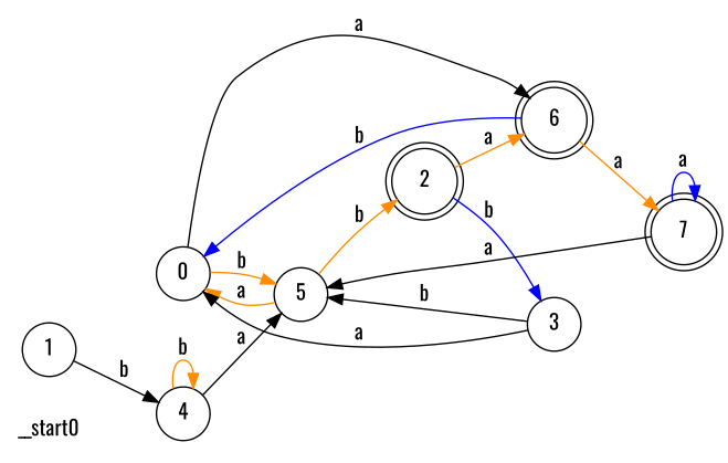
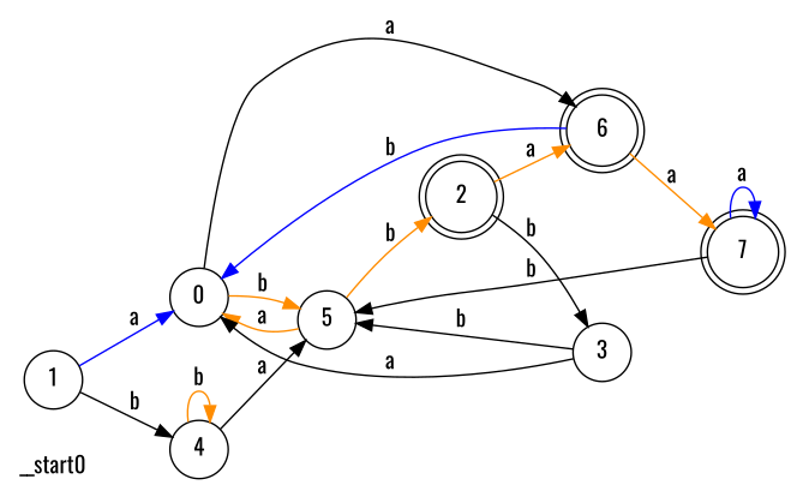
  digraph {
    fontname=Oswald
    rankdir=LR
    node [fontname=Oswald shape=circle color=black fillcolor=white style=filled]
    edge [color=darkorange fontname=Oswald]
    __start0 [shape=none color="" fillcolor="" style=""]
    n2 [label=0]
    n3 [label=5]
    n4 [label=6 shape=doublecircle style="rounded,filled"]
    n5 [label=2 shape=doublecircle style="rounded,filled"]
    n6 [label=7 shape=doublecircle style="rounded,filled"]
    n7 [label=1]
    n8 [label=4]
    n9 [label=3]
    n2 -> n3 [label=b]
    n2 -> n4 [color=black label=a]
    n3 -> n2 [label=a]
    n3 -> n5 [label=b]
    n4 -> n2 [color=blue label=b]
    n4 -> n6 [label=a]
    n5 -> n4 [label=a]
-   n5 -> n9 [color=blue label=b]
-   n6 -> n3 [color=black label=a]
+   n5 -> n9 [color=black label=b]
+   n6 -> n3 [color=black label=b]
    n6 -> n6 [color=blue label=a]
+   n7 -> n2 [color=blue label=a]
    n7 -> n8 [color=black label=b]
    n8 -> n3 [color=black label=a]
    n8 -> n8 [label=b]
    n9 -> n2 [color=black label=a]
    n9 -> n3 [color=black label=b]
  }
